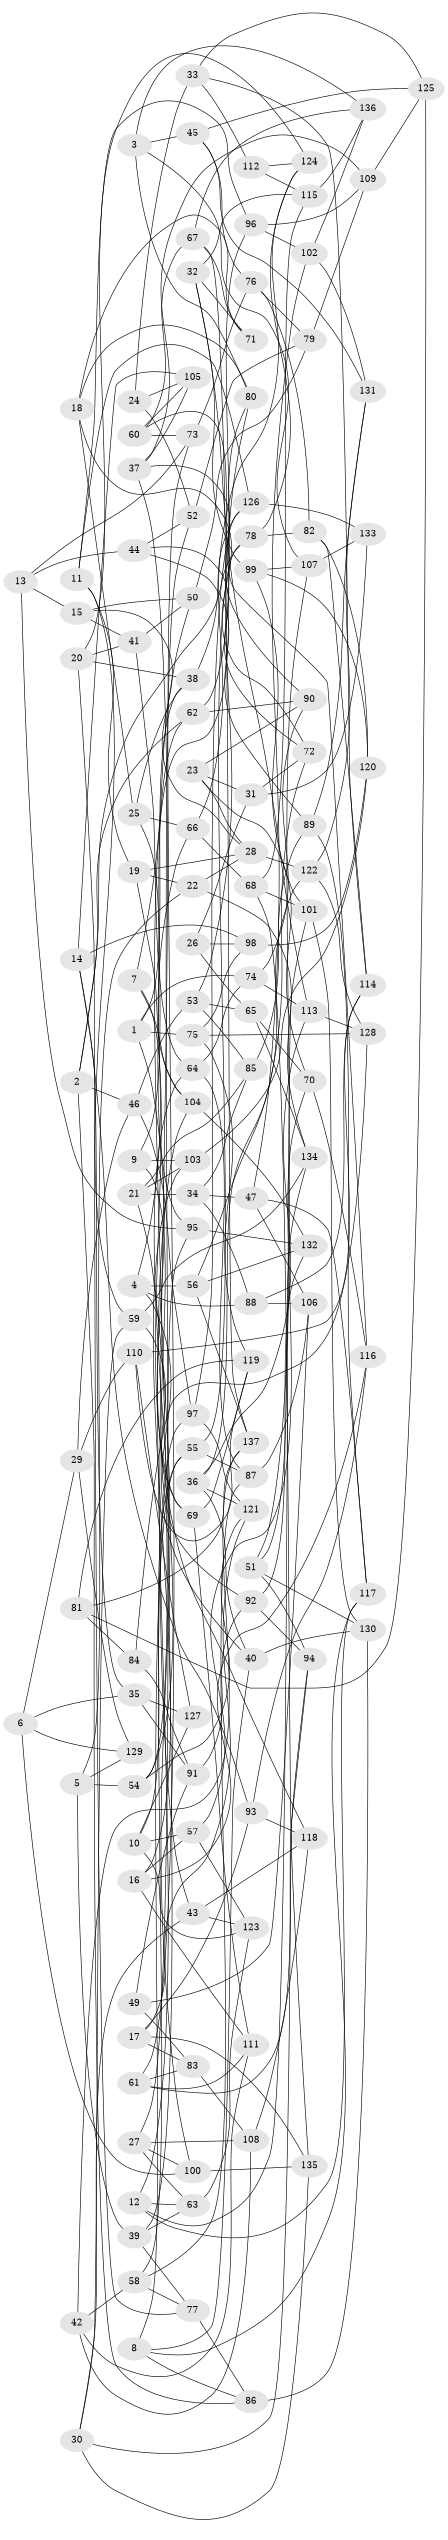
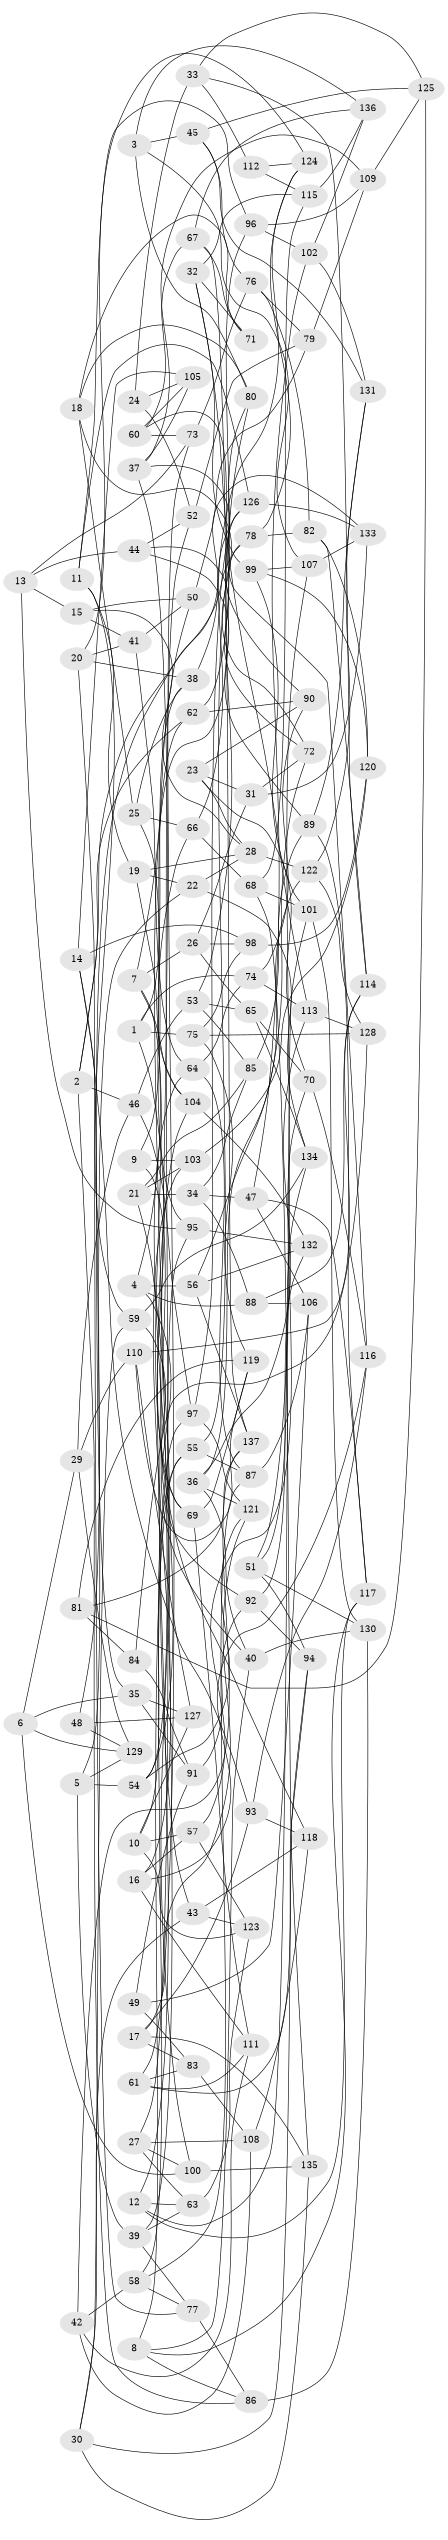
  graph {
    rankdir=LR
    node [color=gray90 style=filled]
    1
    38
    74
    75
    118
    126
    90
    113
    98
    119
    128
    2
    46
    62
    78
    86
    53
    97
    96
    124
    82
    130
    3
    45
    80
    107
    136
    125
    76
    131
    133
    4
    40
    56
    66
    88
    122
    137
    132
    68
    114
    106
    5
    22
    39
    54
    129
    28
    134
    63
    95
    77
    121
    64
    6
    29
    35
    100
    110
    127
    91
    135
    7
    26
    50
    69
    104
    31
    65
    79
    111
    8
    55
    117
    87
    9
    92
    103
    49
    83
    94
    120
    10
    57
    123
    70
    11
    19
    59
    109
    102
    12
    101
    13
    15
    44
    73
    41
    72
    52
    89
    14
    93
    105
    116
    16
    17
    108
    18
    25
    71
    20
    21
    34
    85
    47
    23
    24
    33
    112
    115
    27
    30
    43
    32
    99
    36
    37
    42
    58
+   48
    84
    51
    60
    67
    61
    81
    1 -- 38
    1 -- 74
    1 -- 75
    1 -- 118
    38 -- 126
    74 -- 90
    74 -- 113
    75 -- 98
    75 -- 119
    75 -- 128
    126 -- 133
    113 -- 128
    98 -- 120
    2 -- 46
    2 -- 62
    2 -- 78
    2 -- 86
    46 -- 53
    46 -- 97
    62 -- 90
    62 -- 96
    78 -- 124
    78 -- 82
    86 -- 130
    53 -- 80
    53 -- 65
    53 -- 85
    97 -- 126
    97 -- 121
    96 -- 109
    96 -- 102
    82 -- 114
    82 -- 120
    3 -- 45
    3 -- 80
    3 -- 107
    3 -- 136
    45 -- 125
    45 -- 76
    45 -- 131
    107 -- 133
    76 -- 82
    76 -- 79
    4 -- 40
    4 -- 56
    4 -- 66
    4 -- 88
    40 -- 130
    56 -- 122
    56 -- 137
    56 -- 132
    66 -- 124
    66 -- 68
    88 -- 114
    88 -- 106
    122 -- 128
    122 -- 131
    68 -- 135
    68 -- 101
    68 -- 115
    5 -- 22
    5 -- 39
    5 -- 54
    5 -- 129
    22 -- 28
    22 -- 134
    39 -- 63
    39 -- 95
    39 -- 77
    54 -- 80
    54 -- 121
    54 -- 64
    28 -- 122
    63 -- 123
    95 -- 132
    77 -- 86
    64 -- 74
    64 -- 87
    6 -- 129
    6 -- 29
    6 -- 35
    6 -- 100
    29 -- 46
    29 -- 129
    29 -- 110
    35 -- 127
    35 -- 91
    100 -- 135
    110 -- 119
    110 -- 114
    110 -- 127
    91 -- 92
+   7 -- 26
    7 -- 50
    7 -- 69
    7 -- 104
    26 -- 98
    26 -- 31
    26 -- 65
    50 -- 79
    69 -- 119
    69 -- 111
    104 -- 132
    31 -- 133
    31 -- 72
    65 -- 134
    65 -- 70
    79 -- 109
    8 -- 86
    8 -- 40
    8 -- 55
    8 -- 117
    55 -- 78
    55 -- 87
    87 -- 106
    9 -- 62
    9 -- 92
    9 -- 103
    92 -- 132
    92 -- 94
    103 -- 120
    49 -- 106
    49 -- 91
    49 -- 83
    83 -- 108
    10 -- 127
    10 -- 55
    10 -- 57
    10 -- 123
    57 -- 123
    57 -- 70
    70 -- 116
    11 -- 126
    11 -- 96
    11 -- 19
    11 -- 59
    19 -- 22
    19 -- 28
    19 -- 104
    59 -- 134
    59 -- 69
    109 -- 125
    102 -- 136
    102 -- 131
    12 -- 63
    12 -- 104
    12 -- 117
    12 -- 101
    101 -- 130
    13 -- 95
    13 -- 15
    13 -- 44
    13 -- 73
    15 -- 28
    15 -- 50
    15 -- 41
    44 -- 72
    44 -- 52
    44 -- 89
    73 -- 76
    41 -- 64
    41 -- 50
    52 -- 79
    89 -- 131
    89 -- 117
    14 -- 98
    14 -- 35
    14 -- 93
    14 -- 105
    93 -- 118
    93 -- 116
    16 -- 111
    16 -- 103
    16 -- 57
    16 -- 116
    17 -- 121
    17 -- 135
    17 -- 83
    17 -- 93
    108 -- 118
    18 -- 80
    18 -- 72
    18 -- 25
    18 -- 71
    25 -- 38
    25 -- 66
    25 -- 95
    20 -- 38
    20 -- 124
    20 -- 77
    20 -- 41
    21 -- 100
    21 -- 103
    21 -- 34
    21 -- 85
    34 -- 88
    34 -- 85
    34 -- 47
    85 -- 89
    47 -- 106
    47 -- 117
    47 -- 102
    23 -- 90
    23 -- 28
    23 -- 31
    23 -- 70
    24 -- 52
    24 -- 105
    24 -- 33
    33 -- 125
    33 -- 114
    33 -- 112
    112 -- 124
    112 -- 115
    115 -- 136
    27 -- 63
    27 -- 100
    27 -- 52
    27 -- 108
    30 -- 135
    30 -- 94
    30 -- 59
    30 -- 43
    43 -- 118
    43 -- 123
    32 -- 113
    32 -- 71
    32 -- 115
    32 -- 99
    99 -- 107
    99 -- 120
    99 -- 101
    36 -- 113
    36 -- 40
    36 -- 121
    36 -- 72
    37 -- 90
    37 -- 109
    37 -- 105
    37 -- 43
    42 -- 137
    42 -- 111
    42 -- 108
    42 -- 58
    58 -- 97
    58 -- 77
    58 -- 87
+   48 -- 133
+   48 -- 129
+   48 -- 127
    84 -- 128
    84 -- 91
    51 -- 130
    51 -- 107
    51 -- 134
    51 -- 94
    60 -- 73
    60 -- 105
    60 -- 116
    60 -- 67
    67 -- 136
    67 -- 137
    67 -- 71
    61 -- 111
    61 -- 83
    61 -- 94
    61 -- 73
    81 -- 119
    81 -- 125
    81 -- 137
    81 -- 84
  }
